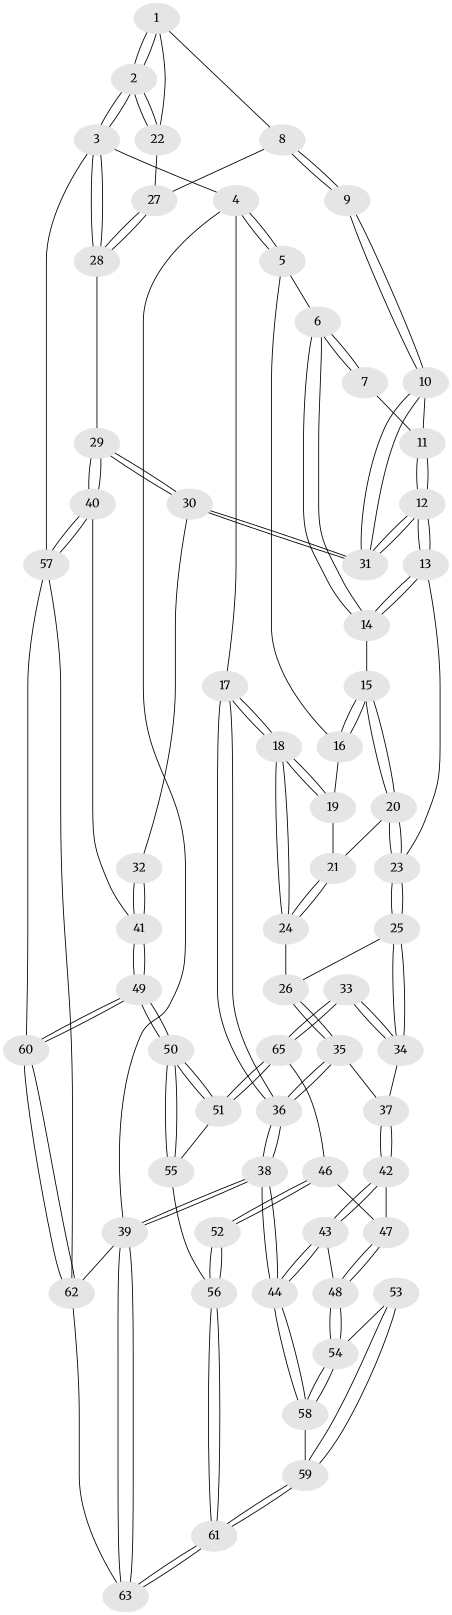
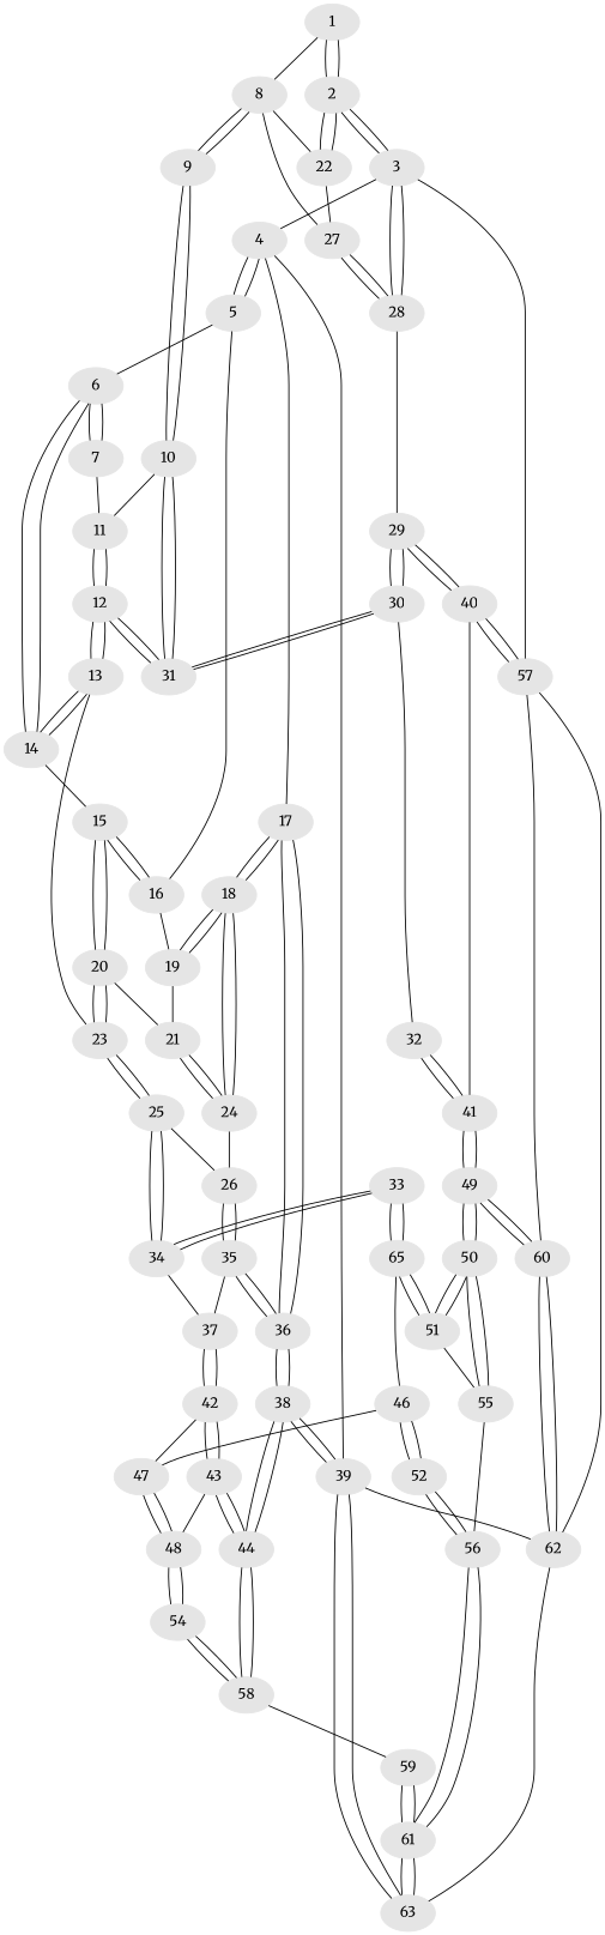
  graph {
    fontname=Merriweather
    node [color=gray90 fontname=Merriweather style=filled]
    edge [fontname=Merriweather]
    1
    2
    8
    3
    22
    9
    27
    4
    28
    57
    5
    17
    39
    29
    62
    60
    6
    16
    18
    36
    63
    7
    14
    19
    11
    15
    12
    10
    31
    13
    23
    25
    20
    21
    24
    38
    26
    34
    35
    37
    30
    40
    32
    41
    33
    n46 [label=65]
    49
    46
    51
    42
    44
    43
    47
    58
    50
    48
    54
    59
    52
    55
    56
-   53
    61
    1 -- 2
    1 -- 2
    1 -- 8
    2 -- 3
    2 -- 3
    2 -- 22
    2 -- 22
-   1 -- 22
+   8 -- 22
    8 -- 9
    8 -- 9
    8 -- 27
    3 -- 4
    3 -- 28
    3 -- 28
    3 -- 57
    22 -- 27
    9 -- 10
    9 -- 10
    27 -- 28
    27 -- 28
    4 -- 5
    4 -- 5
    4 -- 17
    4 -- 39
    28 -- 29
    57 -- 62
    57 -- 60
    5 -- 6
    5 -- 16
    17 -- 18
    17 -- 18
    17 -- 36
    17 -- 36
    39 -- 62
    39 -- 63
    39 -- 63
    29 -- 30
    29 -- 30
    29 -- 40
    29 -- 40
    62 -- 63
    60 -- 62
    60 -- 62
    6 -- 7
    6 -- 7
    6 -- 14
    6 -- 14
    16 -- 19
    18 -- 19
    18 -- 19
    18 -- 24
    18 -- 24
    36 -- 38
    36 -- 38
    7 -- 11
    14 -- 15
    19 -- 21
    11 -- 12
    11 -- 12
    15 -- 16
    15 -- 16
    15 -- 20
    15 -- 20
    12 -- 31
    12 -- 31
    12 -- 13
    12 -- 13
    10 -- 11
    10 -- 31
    10 -- 31
    13 -- 14
    13 -- 14
    13 -- 23
    23 -- 25
    23 -- 25
    25 -- 26
    25 -- 34
    25 -- 34
    20 -- 23
    20 -- 23
    20 -- 21
    21 -- 24
    21 -- 24
    24 -- 26
    38 -- 39
    38 -- 39
    38 -- 44
    38 -- 44
    26 -- 35
    26 -- 35
    34 -- 37
    35 -- 36
    35 -- 36
    35 -- 37
    37 -- 42
    37 -- 42
    30 -- 31
    30 -- 31
    30 -- 32
    40 -- 57
    40 -- 57
    40 -- 41
    32 -- 41
    32 -- 41
    41 -- 49
    41 -- 49
    33 -- 34
    33 -- 34
    33 -- n46
    33 -- n46
    n46 -- 46
    n46 -- 51
    n46 -- 51
    49 -- 60
    49 -- 60
    49 -- 50
    49 -- 50
    46 -- 47
    46 -- 52
    46 -- 52
    51 -- 55
    42 -- 43
    42 -- 43
    42 -- 47
    44 -- 58
    44 -- 58
    43 -- 44
    43 -- 44
    43 -- 48
    47 -- 48
    47 -- 48
    58 -- 59
    50 -- 51
    50 -- 51
    50 -- 55
    50 -- 55
    48 -- 54
    48 -- 54
    54 -- 58
    54 -- 58
    59 -- 61
    59 -- 61
    52 -- 56
    52 -- 56
    55 -- 56
    56 -- 61
    56 -- 61
-   53 -- 54
-   53 -- 59
-   53 -- 59
    61 -- 63
    61 -- 63
  }
